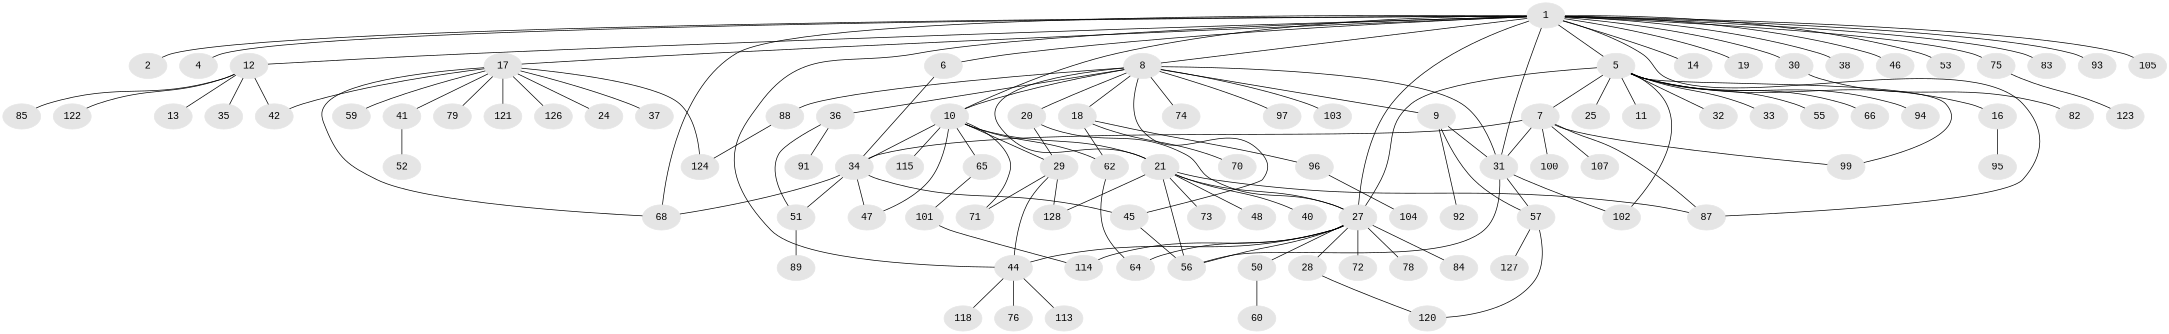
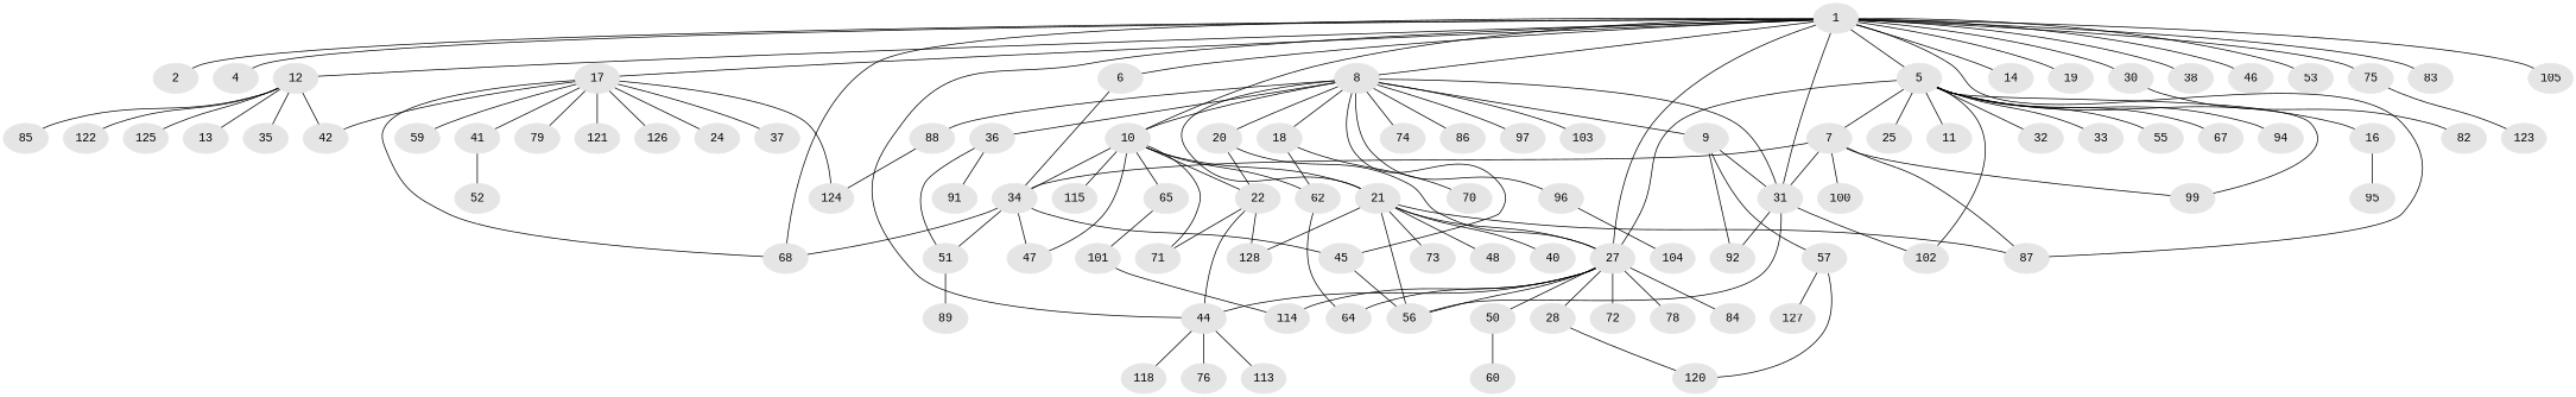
  graph {
    fontname="Liberation Mono"
    node [color=gray90 fontname="Liberation Mono" style=filled]
    edge [fontname="Liberation Mono"]
    1 [super="+3"]
    2
    4
    5 [super="+80"]
    6 [super="+117"]
    8 [super="+15"]
    10 [super="+29"]
    12 [super="+77"]
    14
    17 [super="+81"]
    19
    27 [super="+43"]
    30
    31 [super="+48"]
    38
    44
    46
    53
    68 [super="+90"]
    75
    83
    87 [super="+108"]
-   93
    105
    25
    7 [super="+39"]
    11
    16
    32
    33
    55
-   67 [label=66]
+   67
    94 [super="+111"]
    99
    102
    34 [super="+49"]
    9 [super="+129"]
    18 [super="+26"]
    20 [super="+116"]
    21 [super="+23"]
    36 [super="+58"]
    45 [super="+69"]
    74
+   86
    88
    96 [super="+109"]
    97
    103
-   22 [super="+54" label=29]
+   22 [super="+54"]
    47 [super="+61"]
    62 [super="+63"]
    65
    71 [super="+112"]
    115
    13
    35
    42
    85
    122
+   125
    24
    37
    41
    59
    79
    121
    124
    126
    56 [super="+110"]
    28
    50
    64
    72
    78
    84
    114
    82
    92
    76
    113
    118
    123
    100
-   107 [super="+119"]
    95
    51 [super="+66"]
    57
    70
    40
    73
    n91 [label=48]
    128
    91
    104
    120
    127
    101
    52 [super="+106"]
    60
    89
    1 -- 2 [weight=2]
    1 -- 4
    1 -- 5
    1 -- 6
    1 -- 8
    1 -- 10
    1 -- 12
    1 -- 14
    1 -- 17
    1 -- 19
    1 -- 27
    1 -- 30
    1 -- 31
    1 -- 38
    1 -- 44
    1 -- 46
    1 -- 53
    1 -- 68
    1 -- 75
    1 -- 83
    1 -- 87
-   1 -- 93
    1 -- 105
    5 -- 27
    5 -- 25
    5 -- 7
    5 -- 11
    5 -- 16
    5 -- 32
    5 -- 33
    5 -- 55
    5 -- 67
    5 -- 94
    5 -- 99
    5 -- 102
    6 -- 34
    8 -- 10
    8 -- 31
    8 -- 9
    8 -- 18
    8 -- 20
    8 -- 21
    8 -- 36
    8 -- 45
    8 -- 74
+   8 -- 86
    8 -- 88
-   18 -- 96
+   8 -- 96
    8 -- 97
    8 -- 103
    10 -- 34
    10 -- 21
    10 -- 22
    10 -- 47
    10 -- 62
    10 -- 65
    10 -- 71
    10 -- 115
    12 -- 13
    12 -- 35
    12 -- 42
    12 -- 85
    12 -- 122
+   12 -- 125
    17 -- 68
    17 -- 42
    17 -- 24
    17 -- 37
    17 -- 41
    17 -- 59
    17 -- 79
    17 -- 121
    17 -- 124
    17 -- 126
    27 -- 44
    27 -- 56
    27 -- 28
    27 -- 50
    27 -- 64
    27 -- 72
    27 -- 78
    27 -- 84
    27 -- 114
    30 -- 82
    31 -- 102
    31 -- 56
-   31 -- 57
+   31 -- 92
    44 -- 76
    44 -- 113
    44 -- 118
    75 -- 123
    7 -- 31
    7 -- 87
    7 -- 99
    7 -- 34
    7 -- 100
-   7 -- 107
    16 -- 95
    34 -- 68
    34 -- 45
    34 -- 47
    34 -- 51
    9 -- 31
    9 -- 92
    9 -- 57
    18 -- 62
    18 -- 70
    20 -- 27
    20 -- 22
    21 -- 27
    21 -- 87
    21 -- 56
    21 -- 40
    21 -- 73
    21 -- n91
    21 -- 128
    36 -- 51
    36 -- 91
    45 -- 56
    88 -- 124
    96 -- 104
    22 -- 44
    22 -- 71
    22 -- 128
    62 -- 64
    65 -- 101
    41 -- 52
    28 -- 120
    50 -- 60
    51 -- 89
    57 -- 120
    57 -- 127
    101 -- 114
  }
